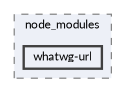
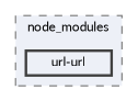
  digraph {
    compound=true
    fontname=Lato
-   n1 [color=grey25 fillcolor="#edf0f7" fontname=Lato fontsize=10 height=0.2 label="whatwg-url" shape=box style="filled,bold" width=0.4]
+   n1 [color=grey25 fillcolor="#edf0f7" fontname=Lato fontsize=10 height=0.2 label="url-url" shape=box style="filled,bold" width=0.4]
    subgraph cluster_1 {
      bgcolor="#edf0f7"
      fontsize=10
      label=node_modules
      pencolor=grey50
      style="filled,dashed"
      n1
    }
  }
